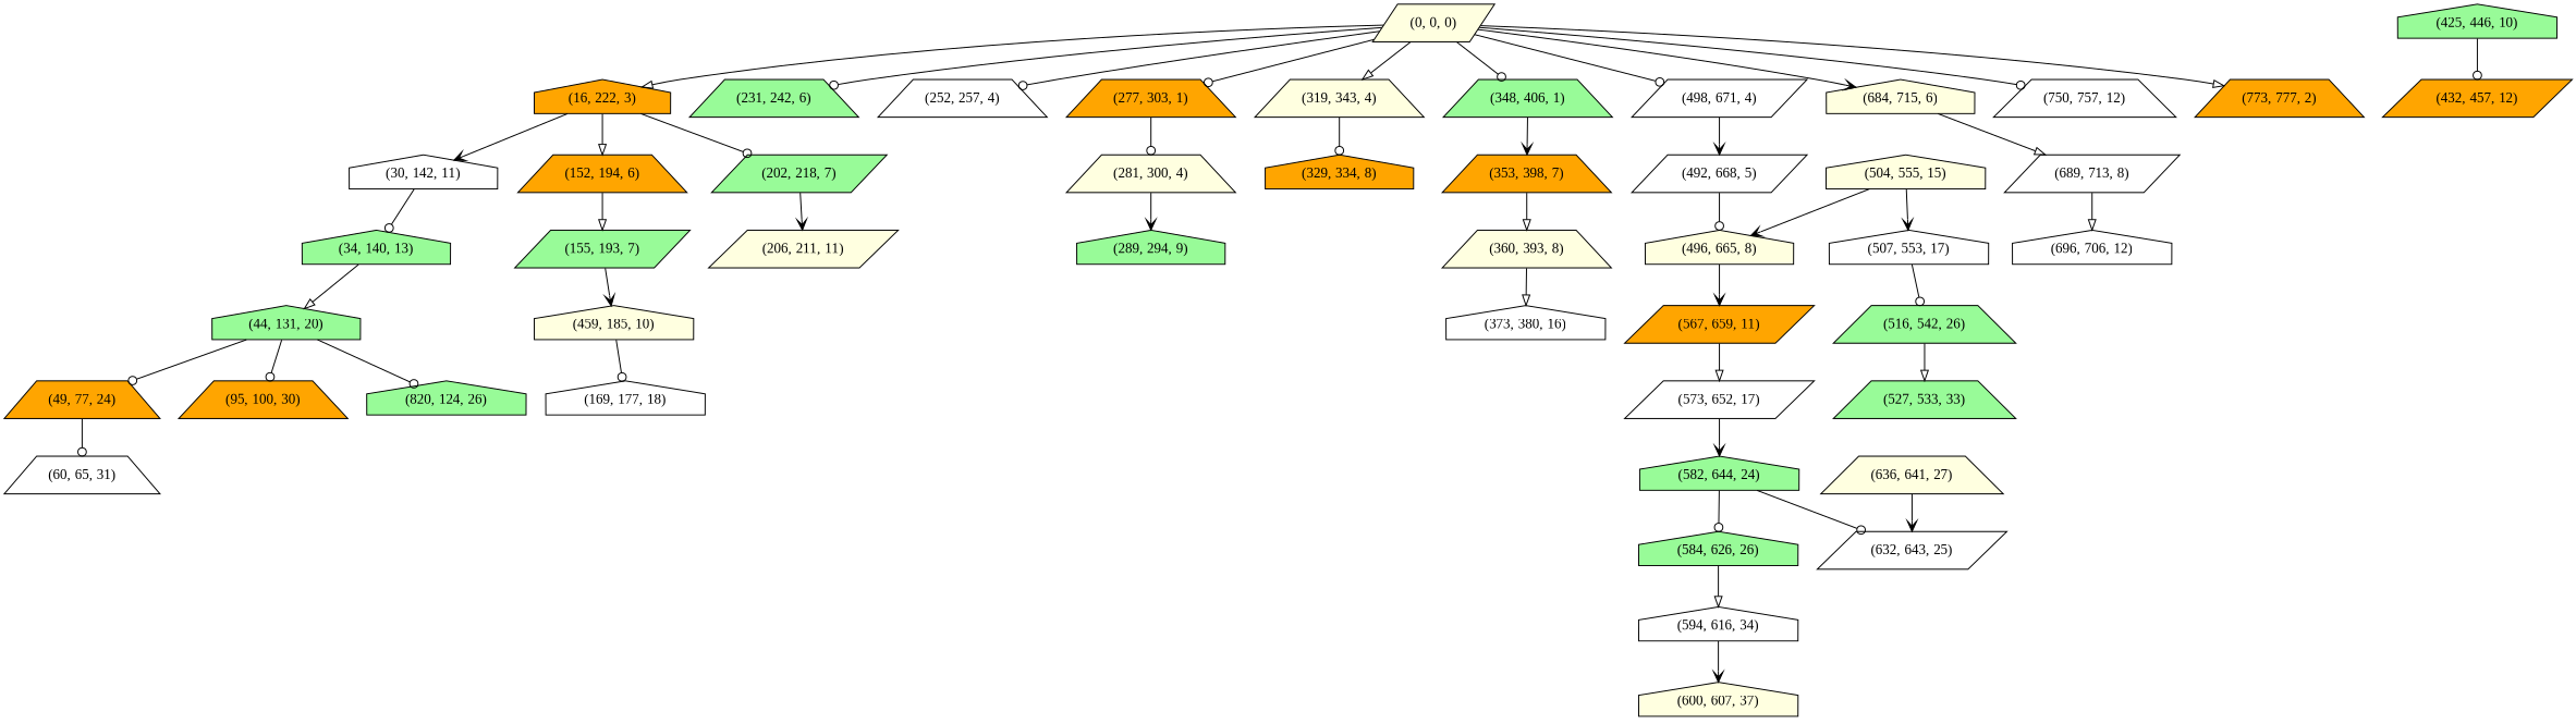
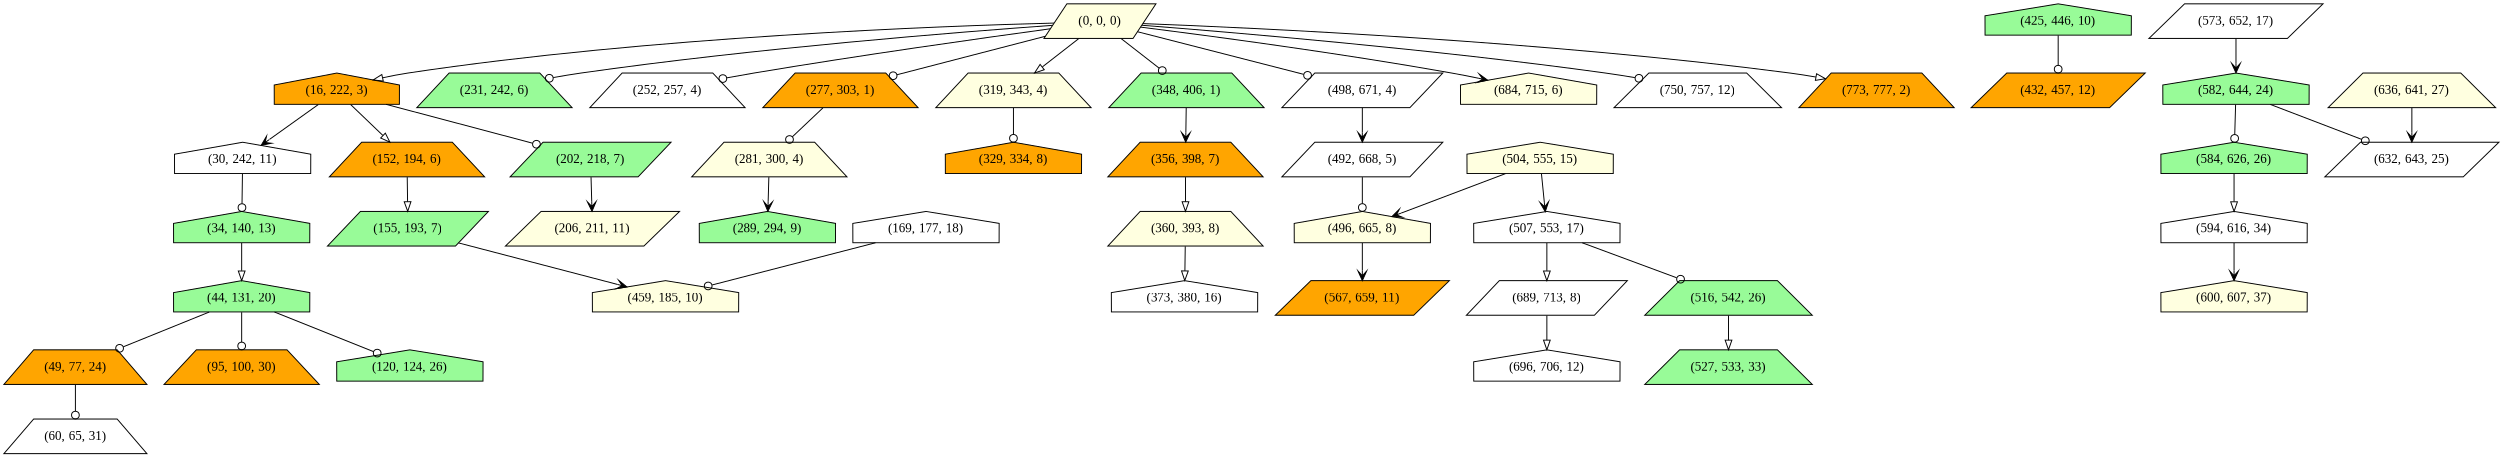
  digraph {
    fontname="Liberation Serif"
    node [fillcolor=white fontname="Liberation Serif" shape=house style=filled]
    edge [arrowhead=odot fontname="Liberation Serif"]
    "(0, 0, 0)" [fillcolor=lightyellow shape=parallelogram]
    "(16, 222, 3)" [fillcolor=orange]
    "(231, 242, 6)" [fillcolor=palegreen shape=trapezium]
    "(252, 257, 4)" [shape=trapezium]
    "(277, 303, 1)" [fillcolor=orange shape=trapezium]
    "(319, 343, 4)" [fillcolor=lightyellow shape=trapezium]
    "(348, 406, 1)" [fillcolor=palegreen shape=trapezium]
    n8 [label="(498, 671, 4)" shape=parallelogram]
    "(684, 715, 6)" [fillcolor=lightyellow]
    "(750, 757, 12)" [shape=trapezium]
    "(773, 777, 2)" [fillcolor=orange shape=trapezium]
-   "(30, 142, 11)"
+   "(30, 142, 11)" [label="(30, 242, 11)"]
    "(152, 194, 6)" [fillcolor=orange shape=trapezium]
    "(202, 218, 7)" [fillcolor=palegreen shape=parallelogram]
    "(281, 300, 4)" [fillcolor=lightyellow shape=trapezium]
    "(329, 334, 8)" [fillcolor=orange]
-   "(356, 398, 7)" [fillcolor=orange shape=trapezium label="(353, 398, 7)"]
+   "(356, 398, 7)" [fillcolor=orange shape=trapezium]
    "(492, 668, 5)" [shape=parallelogram]
    "(689, 713, 8)" [shape=parallelogram]
    "(34, 140, 13)" [fillcolor=palegreen]
    "(155, 193, 7)" [fillcolor=palegreen shape=parallelogram]
    "(206, 211, 11)" [fillcolor=lightyellow shape=parallelogram]
    "(44, 131, 20)" [fillcolor=palegreen]
    "(49, 77, 24)" [fillcolor=orange shape=trapezium]
    "(95, 100, 30)" [fillcolor=orange shape=trapezium]
-   "(120, 124, 26)" [fillcolor=palegreen label="(820, 124, 26)"]
+   "(120, 124, 26)" [fillcolor=palegreen]
    "(60, 65, 31)" [shape=trapezium]
    n28 [fillcolor=lightyellow label="(459, 185, 10)"]
    "(169, 177, 18)"
    "(289, 294, 9)" [fillcolor=palegreen]
    "(360, 393, 8)" [fillcolor=lightyellow shape=trapezium]
    "(373, 380, 16)"
    "(425, 446, 10)" [fillcolor=palegreen]
    n34 [fillcolor=orange label="(432, 457, 12)" shape=parallelogram]
    "(496, 665, 8)" [fillcolor=lightyellow]
    "(567, 659, 11)" [fillcolor=orange shape=parallelogram]
    "(504, 555, 15)" [fillcolor=lightyellow]
    "(507, 553, 17)"
    "(573, 652, 17)" [shape=parallelogram]
    "(516, 542, 26)" [fillcolor=palegreen shape=trapezium]
    "(527, 533, 33)" [fillcolor=palegreen shape=trapezium]
    "(582, 644, 24)" [fillcolor=palegreen]
    "(584, 626, 26)" [fillcolor=palegreen]
    "(632, 643, 25)" [shape=parallelogram]
    "(594, 616, 34)"
    "(600, 607, 37)" [fillcolor=lightyellow]
    "(636, 641, 27)" [fillcolor=lightyellow shape=trapezium]
    "(696, 706, 12)"
    "(0, 0, 0)" -> "(16, 222, 3)" [arrowhead=onormal]
    "(0, 0, 0)" -> "(231, 242, 6)"
    "(0, 0, 0)" -> "(252, 257, 4)"
    "(0, 0, 0)" -> "(277, 303, 1)"
    "(0, 0, 0)" -> "(319, 343, 4)" [arrowhead=onormal]
    "(0, 0, 0)" -> "(348, 406, 1)"
    "(0, 0, 0)" -> n8
    "(0, 0, 0)" -> "(684, 715, 6)" [arrowhead=vee]
    "(0, 0, 0)" -> "(750, 757, 12)"
    "(0, 0, 0)" -> "(773, 777, 2)" [arrowhead=onormal]
    "(16, 222, 3)" -> "(30, 142, 11)" [arrowhead=vee]
    "(16, 222, 3)" -> "(152, 194, 6)" [arrowhead=onormal]
    "(16, 222, 3)" -> "(202, 218, 7)"
    "(277, 303, 1)" -> "(281, 300, 4)"
    "(319, 343, 4)" -> "(329, 334, 8)"
    "(348, 406, 1)" -> "(356, 398, 7)" [arrowhead=vee]
    n8 -> "(492, 668, 5)" [arrowhead=vee]
-   "(684, 715, 6)" -> "(689, 713, 8)" [arrowhead=onormal]
+   "(507, 553, 17)" -> "(689, 713, 8)" [arrowhead=onormal]
    "(30, 142, 11)" -> "(34, 140, 13)"
    "(152, 194, 6)" -> "(155, 193, 7)" [arrowhead=onormal]
    "(202, 218, 7)" -> "(206, 211, 11)" [arrowhead=vee]
    "(281, 300, 4)" -> "(289, 294, 9)" [arrowhead=vee]
    "(356, 398, 7)" -> "(360, 393, 8)" [arrowhead=onormal]
    "(492, 668, 5)" -> "(496, 665, 8)"
    "(689, 713, 8)" -> "(696, 706, 12)" [arrowhead=onormal]
    "(34, 140, 13)" -> "(44, 131, 20)" [arrowhead=onormal]
    "(155, 193, 7)" -> n28 [arrowhead=vee]
    "(44, 131, 20)" -> "(49, 77, 24)"
    "(44, 131, 20)" -> "(95, 100, 30)"
    "(44, 131, 20)" -> "(120, 124, 26)"
    "(49, 77, 24)" -> "(60, 65, 31)"
-   n28 -> "(169, 177, 18)"
+   "(169, 177, 18)" -> n28
    "(360, 393, 8)" -> "(373, 380, 16)" [arrowhead=onormal]
    "(425, 446, 10)" -> n34
    "(496, 665, 8)" -> "(567, 659, 11)" [arrowhead=vee]
-   "(567, 659, 11)" -> "(573, 652, 17)" [arrowhead=onormal]
    "(504, 555, 15)" -> "(496, 665, 8)" [arrowhead=vee]
    "(504, 555, 15)" -> "(507, 553, 17)" [arrowhead=vee]
    "(507, 553, 17)" -> "(516, 542, 26)"
    "(573, 652, 17)" -> "(582, 644, 24)" [arrowhead=vee]
    "(516, 542, 26)" -> "(527, 533, 33)" [arrowhead=onormal]
    "(582, 644, 24)" -> "(584, 626, 26)"
    "(582, 644, 24)" -> "(632, 643, 25)"
    "(584, 626, 26)" -> "(594, 616, 34)" [arrowhead=onormal]
    "(594, 616, 34)" -> "(600, 607, 37)" [arrowhead=vee]
    "(636, 641, 27)" -> "(632, 643, 25)" [arrowhead=vee]
  }
